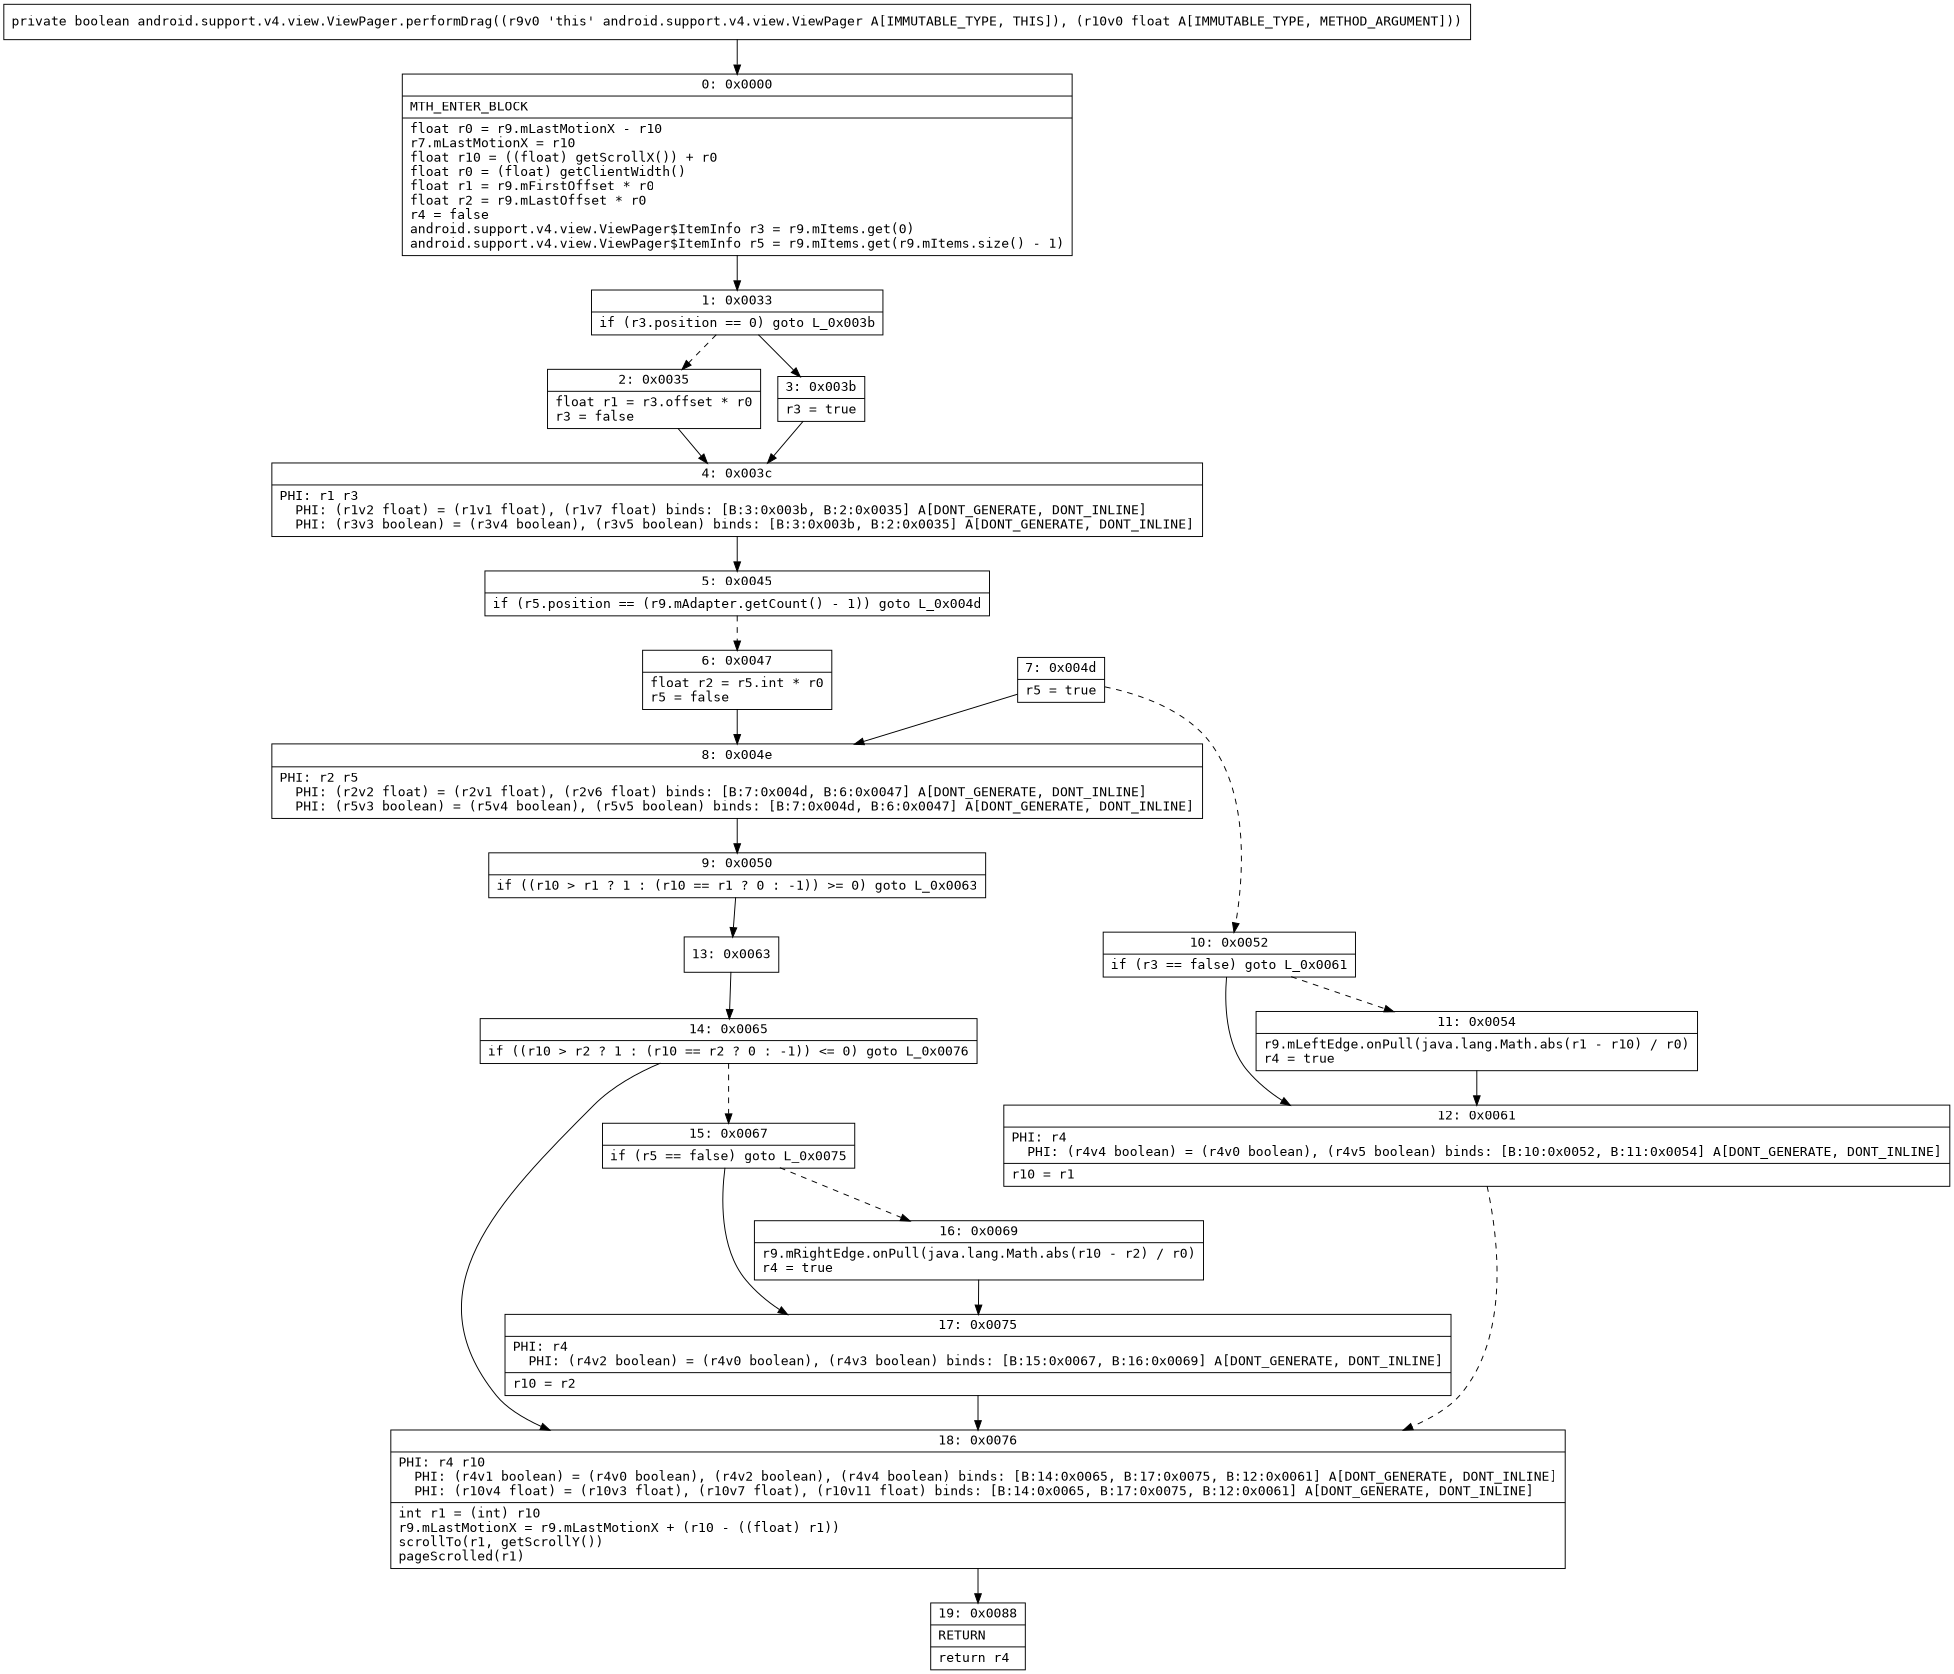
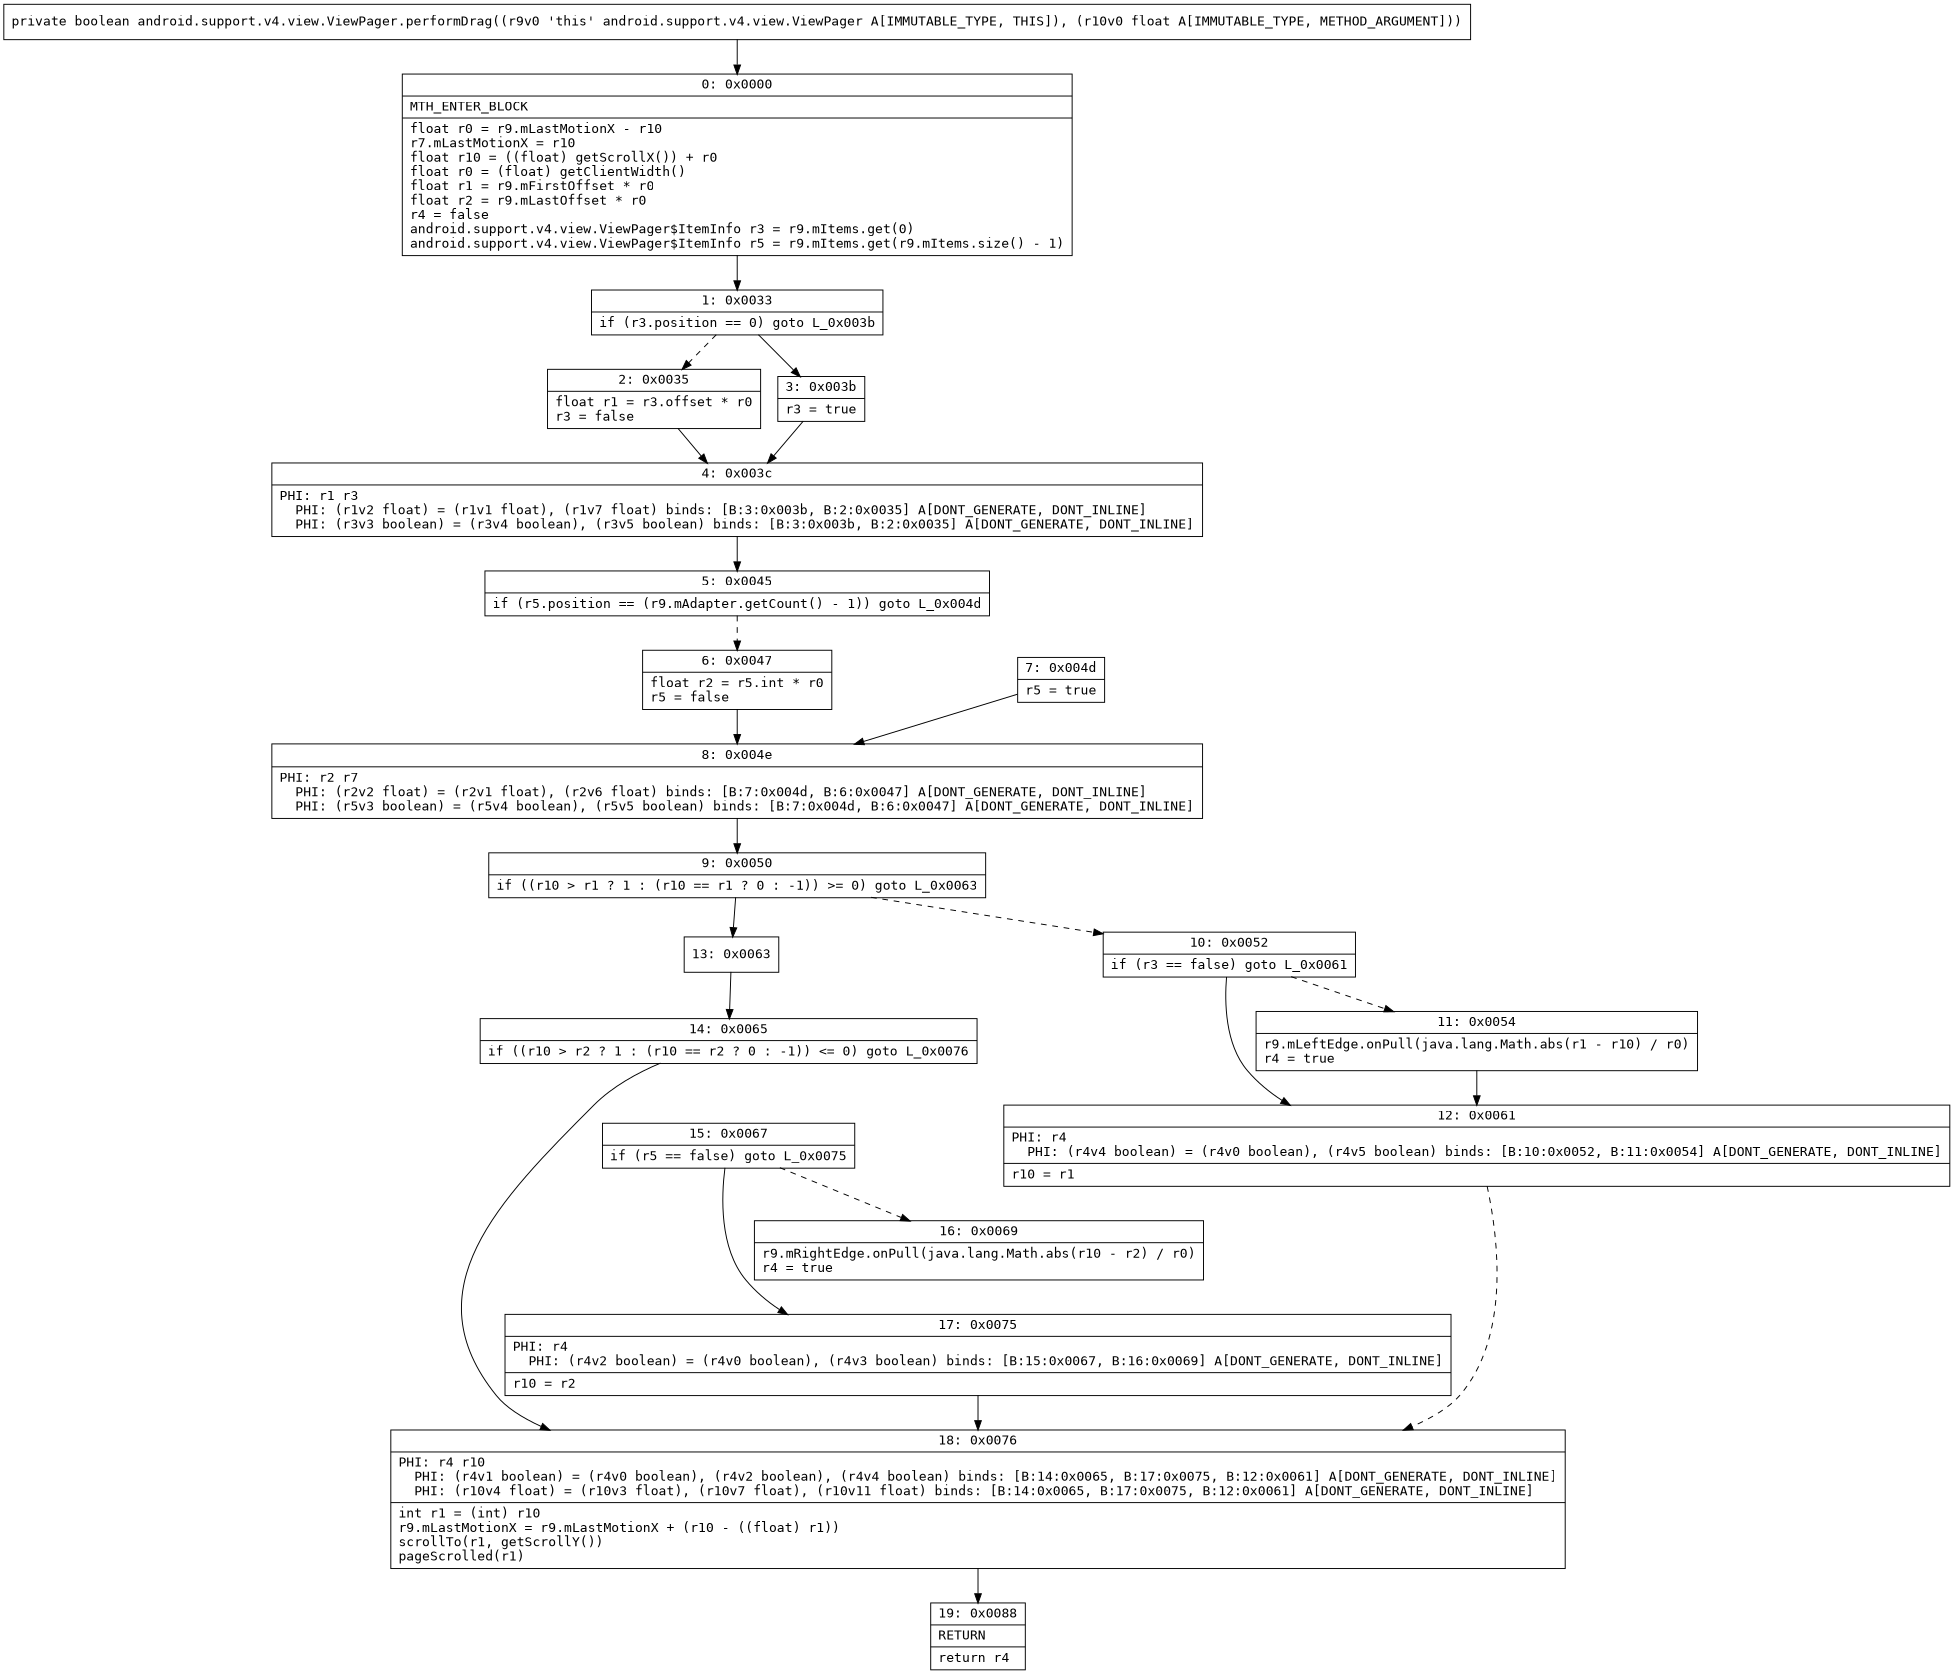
  digraph {
    fontname="DejaVu Sans Mono"
    node [fontname="DejaVu Sans Mono" shape=record]
    edge [fontname="DejaVu Sans Mono"]
    n1 [label="{0\:\ 0x0000|MTH_ENTER_BLOCK\l|float r0 = r9.mLastMotionX \- r10\lr7.mLastMotionX = r10\lfloat r10 = ((float) getScrollX()) + r0\lfloat r0 = (float) getClientWidth()\lfloat r1 = r9.mFirstOffset * r0\lfloat r2 = r9.mLastOffset * r0\lr4 = false\landroid.support.v4.view.ViewPager$ItemInfo r3 = r9.mItems.get(0)\landroid.support.v4.view.ViewPager$ItemInfo r5 = r9.mItems.get(r9.mItems.size() \- 1)\l}"]
    n2 [label="{1\:\ 0x0033|if (r3.position == 0) goto L_0x003b\l}"]
    n3 [label="{2\:\ 0x0035|float r1 = r3.offset * r0\lr3 = false\l}"]
    n4 [label="{3\:\ 0x003b|r3 = true\l}"]
    n5 [label="{4\:\ 0x003c|PHI: r1 r3 \l  PHI: (r1v2 float) = (r1v1 float), (r1v7 float) binds: [B:3:0x003b, B:2:0x0035] A[DONT_GENERATE, DONT_INLINE]\l  PHI: (r3v3 boolean) = (r3v4 boolean), (r3v5 boolean) binds: [B:3:0x003b, B:2:0x0035] A[DONT_GENERATE, DONT_INLINE]\l}"]
    n6 [label="{5\:\ 0x0045|if (r5.position == (r9.mAdapter.getCount() \- 1)) goto L_0x004d\l}"]
    n7 [label="{6\:\ 0x0047|float r2 = r5.int * r0\lr5 = false\l}"]
-   n8 [label="{8\:\ 0x004e|PHI: r2 r5 \l  PHI: (r2v2 float) = (r2v1 float), (r2v6 float) binds: [B:7:0x004d, B:6:0x0047] A[DONT_GENERATE, DONT_INLINE]\l  PHI: (r5v3 boolean) = (r5v4 boolean), (r5v5 boolean) binds: [B:7:0x004d, B:6:0x0047] A[DONT_GENERATE, DONT_INLINE]\l}"]
+   n8 [label="{8\:\ 0x004e|PHI: r2 r7 \l  PHI: (r2v2 float) = (r2v1 float), (r2v6 float) binds: [B:7:0x004d, B:6:0x0047] A[DONT_GENERATE, DONT_INLINE]\l  PHI: (r5v3 boolean) = (r5v4 boolean), (r5v5 boolean) binds: [B:7:0x004d, B:6:0x0047] A[DONT_GENERATE, DONT_INLINE]\l}"]
    n9 [label="{7\:\ 0x004d|r5 = true\l}"]
    n10 [label="{9\:\ 0x0050|if ((r10 \> r1 ? 1 : (r10 == r1 ? 0 : \-1)) \>= 0) goto L_0x0063\l}"]
    n11 [label="{10\:\ 0x0052|if (r3 == false) goto L_0x0061\l}"]
    n12 [label="{13\:\ 0x0063}"]
    n13 [label="{11\:\ 0x0054|r9.mLeftEdge.onPull(java.lang.Math.abs(r1 \- r10) \/ r0)\lr4 = true\l}"]
    n14 [label="{12\:\ 0x0061|PHI: r4 \l  PHI: (r4v4 boolean) = (r4v0 boolean), (r4v5 boolean) binds: [B:10:0x0052, B:11:0x0054] A[DONT_GENERATE, DONT_INLINE]\l|r10 = r1\l}"]
    n15 [label="{14\:\ 0x0065|if ((r10 \> r2 ? 1 : (r10 == r2 ? 0 : \-1)) \<= 0) goto L_0x0076\l}"]
    n16 [label="{18\:\ 0x0076|PHI: r4 r10 \l  PHI: (r4v1 boolean) = (r4v0 boolean), (r4v2 boolean), (r4v4 boolean) binds: [B:14:0x0065, B:17:0x0075, B:12:0x0061] A[DONT_GENERATE, DONT_INLINE]\l  PHI: (r10v4 float) = (r10v3 float), (r10v7 float), (r10v11 float) binds: [B:14:0x0065, B:17:0x0075, B:12:0x0061] A[DONT_GENERATE, DONT_INLINE]\l|int r1 = (int) r10\lr9.mLastMotionX = r9.mLastMotionX + (r10 \- ((float) r1))\lscrollTo(r1, getScrollY())\lpageScrolled(r1)\l}"]
    n17 [label="{19\:\ 0x0088|RETURN\l|return r4\l}"]
    n18 [label="{15\:\ 0x0067|if (r5 == false) goto L_0x0075\l}"]
    n19 [label="{16\:\ 0x0069|r9.mRightEdge.onPull(java.lang.Math.abs(r10 \- r2) \/ r0)\lr4 = true\l}"]
    n20 [label="{17\:\ 0x0075|PHI: r4 \l  PHI: (r4v2 boolean) = (r4v0 boolean), (r4v3 boolean) binds: [B:15:0x0067, B:16:0x0069] A[DONT_GENERATE, DONT_INLINE]\l|r10 = r2\l}"]
    n21 [label="{private boolean android.support.v4.view.ViewPager.performDrag((r9v0 'this' android.support.v4.view.ViewPager A[IMMUTABLE_TYPE, THIS]), (r10v0 float A[IMMUTABLE_TYPE, METHOD_ARGUMENT])) }"]
    n1 -> n2
    n2 -> n3 [style=dashed]
    n2 -> n4
    n3 -> n5
    n4 -> n5
    n5 -> n6
    n6 -> n7 [style=dashed]
    n7 -> n8
    n8 -> n10
    n9 -> n8
-   n9 -> n11 [style=dashed]
+   n10 -> n11 [style=dashed]
    n10 -> n12
    n11 -> n13 [style=dashed]
    n11 -> n14
    n12 -> n15
    n13 -> n14
    n14 -> n16 [style=dashed]
    n15 -> n16
-   n15 -> n18 [style=dashed]
    n16 -> n17
    n18 -> n19 [style=dashed]
    n18 -> n20
-   n19 -> n20
    n20 -> n16
    n21 -> n1
  }
